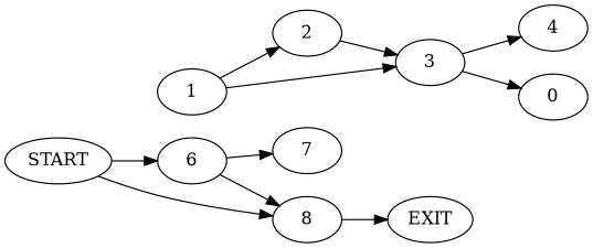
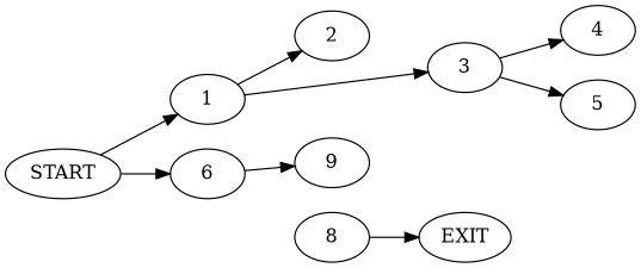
  digraph {
    rankdir=LR
    n1 [label=START]
    1
    6
    2
    3
-   7
+   7 [label=9]
    8
    4
-   5 [label=0]
+   5
    n10 [label=EXIT]
-   n1 -> 8
+   n1 -> 1
    n1 -> 6
    1 -> 2
    1 -> 3
    6 -> 7
-   6 -> 8
-   2 -> 3
    3 -> 4
    3 -> 5
    8 -> n10
  }
